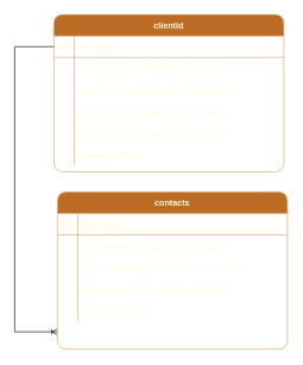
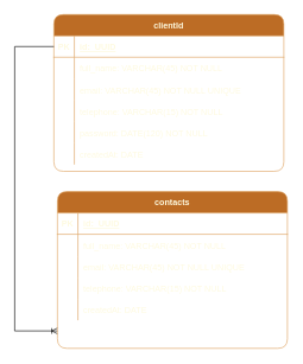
  <mxCell id="0" />
  <mxCell id="1" parent="0" />
  <mxCell id="2" value="clientId" style="shape=table;startSize=30;container=1;collapsible=1;childLayout=tableLayout;fixedRows=1;rowLines=0;fontStyle=1;align=center;resizeLast=1;labelBackgroundColor=none;swimlaneFillColor=none;rounded=1;swimlaneLine=1;shadow=0;fillColor=#BC6C25;fontColor=#FEFAE0;strokeColor=#DDA15E;" parent="1" vertex="1"><mxGeometry x="75" y="20" width="322.75" height="220.5" as="geometry"><mxRectangle x="273" y="180" width="76" height="30" as="alternateBounds" /></mxGeometry></mxCell>
  <mxCell id="3" value="" style="shape=partialRectangle;collapsible=0;dropTarget=0;pointerEvents=0;fillColor=none;points=[[0,0.5],[1,0.5]];portConstraint=eastwest;top=0;left=0;right=0;bottom=1;labelBackgroundColor=none;strokeColor=#DDA15E;fontColor=#FEFAE0;" parent="2" vertex="1"><mxGeometry y="30" width="322.75" height="30" as="geometry" /></mxCell>
  <mxCell id="4" value="PK" style="shape=partialRectangle;overflow=hidden;connectable=0;fillColor=none;top=0;left=0;bottom=0;right=0;fontStyle=1;labelBackgroundColor=none;strokeColor=#DDA15E;fontColor=#FEFAE0;" parent="3" vertex="1"><mxGeometry width="28.75" height="30" as="geometry"><mxRectangle width="28.75" height="30" as="alternateBounds" /></mxGeometry></mxCell>
  <mxCell id="5" value="id:  UUID" style="shape=partialRectangle;overflow=hidden;connectable=0;fillColor=none;top=0;left=0;bottom=0;right=0;align=left;spacingLeft=6;fontStyle=5;labelBackgroundColor=none;strokeColor=#DDA15E;fontColor=#FEFAE0;" parent="3" vertex="1"><mxGeometry x="28.75" width="294" height="30" as="geometry"><mxRectangle width="294" height="30" as="alternateBounds" /></mxGeometry></mxCell>
  <mxCell id="6" value="" style="shape=partialRectangle;collapsible=0;dropTarget=0;pointerEvents=0;fillColor=none;points=[[0,0.5],[1,0.5]];portConstraint=eastwest;top=0;left=0;right=0;bottom=0;labelBackgroundColor=none;strokeColor=#DDA15E;fontColor=#FEFAE0;" parent="2" vertex="1"><mxGeometry y="60" width="322.75" height="31" as="geometry" /></mxCell>
  <mxCell id="7" value="" style="shape=partialRectangle;overflow=hidden;connectable=0;fillColor=none;top=0;left=0;bottom=0;right=0;labelBackgroundColor=none;strokeColor=#DDA15E;fontColor=#FEFAE0;" parent="6" vertex="1"><mxGeometry width="28.75" height="31" as="geometry"><mxRectangle width="28.75" height="31" as="alternateBounds" /></mxGeometry></mxCell>
  <mxCell id="8" value="full_name: VARCHAR(45) NOT NULL" style="shape=partialRectangle;overflow=hidden;connectable=0;fillColor=none;top=0;left=0;bottom=0;right=0;align=left;spacingLeft=6;labelBackgroundColor=none;strokeColor=#DDA15E;fontColor=#FEFAE0;" parent="6" vertex="1"><mxGeometry x="28.75" width="294" height="31" as="geometry"><mxRectangle width="294" height="31" as="alternateBounds" /></mxGeometry></mxCell>
  <mxCell id="9" value="" style="shape=partialRectangle;collapsible=0;dropTarget=0;pointerEvents=0;fillColor=none;points=[[0,0.5],[1,0.5]];portConstraint=eastwest;top=0;left=0;right=0;bottom=0;labelBackgroundColor=none;strokeColor=#DDA15E;fontColor=#FEFAE0;" parent="2" vertex="1"><mxGeometry y="91" width="322.75" height="30" as="geometry" /></mxCell>
  <mxCell id="10" value="" style="shape=partialRectangle;overflow=hidden;connectable=0;fillColor=none;top=0;left=0;bottom=0;right=0;labelBackgroundColor=none;strokeColor=#DDA15E;fontColor=#FEFAE0;" parent="9" vertex="1"><mxGeometry width="28.75" height="30" as="geometry"><mxRectangle width="28.75" height="30" as="alternateBounds" /></mxGeometry></mxCell>
  <mxCell id="11" value="email: VARCHAR(45) NOT NULL UNIQUE" style="shape=partialRectangle;overflow=hidden;connectable=0;fillColor=none;top=0;left=0;bottom=0;right=0;align=left;spacingLeft=6;labelBackgroundColor=none;strokeColor=#DDA15E;fontColor=#FEFAE0;" parent="9" vertex="1"><mxGeometry x="28.75" width="294" height="30" as="geometry"><mxRectangle width="294" height="30" as="alternateBounds" /></mxGeometry></mxCell>
  <mxCell id="12" value="" style="shape=partialRectangle;collapsible=0;dropTarget=0;pointerEvents=0;fillColor=none;points=[[0,0.5],[1,0.5]];portConstraint=eastwest;top=0;left=0;right=0;bottom=0;labelBackgroundColor=none;strokeColor=#DDA15E;fontColor=#FEFAE0;" parent="2" vertex="1"><mxGeometry y="121" width="322.75" height="30" as="geometry" /></mxCell>
  <mxCell id="13" value="" style="shape=partialRectangle;overflow=hidden;connectable=0;fillColor=none;top=0;left=0;bottom=0;right=0;labelBackgroundColor=none;strokeColor=#DDA15E;fontColor=#FEFAE0;" parent="12" vertex="1"><mxGeometry width="28.75" height="30" as="geometry"><mxRectangle width="28.75" height="30" as="alternateBounds" /></mxGeometry></mxCell>
  <mxCell id="14" value="telephone: VARCHAR(15) NOT NULL" style="shape=partialRectangle;overflow=hidden;connectable=0;fillColor=none;top=0;left=0;bottom=0;right=0;align=left;spacingLeft=6;labelBackgroundColor=none;strokeColor=#DDA15E;fontColor=#FEFAE0;" parent="12" vertex="1"><mxGeometry x="28.75" width="294" height="30" as="geometry"><mxRectangle width="294" height="30" as="alternateBounds" /></mxGeometry></mxCell>
  <mxCell id="15" value="" style="shape=partialRectangle;collapsible=0;dropTarget=0;pointerEvents=0;fillColor=none;points=[[0,0.5],[1,0.5]];portConstraint=eastwest;top=0;left=0;right=0;bottom=0;labelBackgroundColor=none;strokeColor=#DDA15E;fontColor=#FEFAE0;" parent="2" vertex="1"><mxGeometry y="151" width="322.75" height="30" as="geometry" /></mxCell>
  <mxCell id="16" value="" style="shape=partialRectangle;overflow=hidden;connectable=0;fillColor=none;top=0;left=0;bottom=0;right=0;labelBackgroundColor=none;strokeColor=#DDA15E;fontColor=#FEFAE0;" parent="15" vertex="1"><mxGeometry width="28.75" height="30" as="geometry"><mxRectangle width="28.75" height="30" as="alternateBounds" /></mxGeometry></mxCell>
- <mxCell id="17" value="password: VARCHAR(120) NOT NULL" style="shape=partialRectangle;overflow=hidden;connectable=0;fillColor=none;top=0;left=0;bottom=0;right=0;align=left;spacingLeft=6;labelBackgroundColor=none;strokeColor=#DDA15E;fontColor=#FEFAE0;" parent="15" vertex="1"><mxGeometry x="28.75" width="294" height="30" as="geometry"><mxRectangle width="294" height="30" as="alternateBounds" /></mxGeometry></mxCell>
+ <mxCell id="17" value="password: DATE(120) NOT NULL" style="shape=partialRectangle;overflow=hidden;connectable=0;fillColor=none;top=0;left=0;bottom=0;right=0;align=left;spacingLeft=6;labelBackgroundColor=none;strokeColor=#DDA15E;fontColor=#FEFAE0;" parent="15" vertex="1"><mxGeometry x="28.75" width="294" height="30" as="geometry"><mxRectangle width="294" height="30" as="alternateBounds" /></mxGeometry></mxCell>
  <mxCell id="18" value="" style="shape=partialRectangle;collapsible=0;dropTarget=0;pointerEvents=0;fillColor=none;points=[[0,0.5],[1,0.5]];portConstraint=eastwest;top=0;left=0;right=0;bottom=0;labelBackgroundColor=none;strokeColor=#DDA15E;fontColor=#FEFAE0;" parent="2" vertex="1"><mxGeometry y="181" width="322.75" height="30" as="geometry" /></mxCell>
  <mxCell id="19" value="" style="shape=partialRectangle;overflow=hidden;connectable=0;fillColor=none;top=0;left=0;bottom=0;right=0;labelBackgroundColor=none;strokeColor=#DDA15E;fontColor=#FEFAE0;" parent="18" vertex="1"><mxGeometry width="28.75" height="30" as="geometry"><mxRectangle width="28.75" height="30" as="alternateBounds" /></mxGeometry></mxCell>
  <mxCell id="20" value="createdAt: DATE " style="shape=partialRectangle;overflow=hidden;connectable=0;fillColor=none;top=0;left=0;bottom=0;right=0;align=left;spacingLeft=6;labelBackgroundColor=none;strokeColor=#DDA15E;fontColor=#FEFAE0;" parent="18" vertex="1"><mxGeometry x="28.75" width="294" height="30" as="geometry"><mxRectangle width="294" height="30" as="alternateBounds" /></mxGeometry></mxCell>
  <mxCell id="21" style="edgeStyle=orthogonalEdgeStyle;rounded=0;sketch=0;orthogonalLoop=1;jettySize=auto;html=1;exitX=0;exitY=0.5;exitDx=0;exitDy=0;entryX=0;entryY=0.5;entryDx=0;entryDy=0;shadow=0;endArrow=ERoneToMany;endFill=0;" parent="1" source="3" target="38" edge="1"><mxGeometry relative="1" as="geometry"><Array as="points"><mxPoint x="20" y="65" /><mxPoint x="20" y="465" /></Array></mxGeometry></mxCell>
  <mxCell id="22" value="contacts" style="shape=table;startSize=30;container=1;collapsible=1;childLayout=tableLayout;fixedRows=1;rowLines=0;fontStyle=1;align=center;resizeLast=1;labelBackgroundColor=none;swimlaneFillColor=none;rounded=1;swimlaneLine=1;shadow=0;fillColor=#BC6C25;fontColor=#FEFAE0;strokeColor=#DDA15E;" vertex="1" parent="1"><mxGeometry x="80" y="269" width="322.75" height="220.5" as="geometry"><mxRectangle x="273" y="180" width="76" height="30" as="alternateBounds" /></mxGeometry></mxCell>
  <mxCell id="23" value="" style="shape=partialRectangle;collapsible=0;dropTarget=0;pointerEvents=0;fillColor=none;points=[[0,0.5],[1,0.5]];portConstraint=eastwest;top=0;left=0;right=0;bottom=1;labelBackgroundColor=none;strokeColor=#DDA15E;fontColor=#FEFAE0;" vertex="1" parent="22"><mxGeometry y="30" width="322.75" height="30" as="geometry" /></mxCell>
  <mxCell id="24" value="PK" style="shape=partialRectangle;overflow=hidden;connectable=0;fillColor=none;top=0;left=0;bottom=0;right=0;fontStyle=1;labelBackgroundColor=none;strokeColor=#DDA15E;fontColor=#FEFAE0;" vertex="1" parent="23"><mxGeometry width="28.75" height="30" as="geometry"><mxRectangle width="28.75" height="30" as="alternateBounds" /></mxGeometry></mxCell>
  <mxCell id="25" value="id:  UUID" style="shape=partialRectangle;overflow=hidden;connectable=0;fillColor=none;top=0;left=0;bottom=0;right=0;align=left;spacingLeft=6;fontStyle=5;labelBackgroundColor=none;strokeColor=#DDA15E;fontColor=#FEFAE0;" vertex="1" parent="23"><mxGeometry x="28.75" width="294" height="30" as="geometry"><mxRectangle width="294" height="30" as="alternateBounds" /></mxGeometry></mxCell>
  <mxCell id="26" value="" style="shape=partialRectangle;collapsible=0;dropTarget=0;pointerEvents=0;fillColor=none;points=[[0,0.5],[1,0.5]];portConstraint=eastwest;top=0;left=0;right=0;bottom=0;labelBackgroundColor=none;strokeColor=#DDA15E;fontColor=#FEFAE0;" vertex="1" parent="22"><mxGeometry y="60" width="322.75" height="31" as="geometry" /></mxCell>
  <mxCell id="27" value="" style="shape=partialRectangle;overflow=hidden;connectable=0;fillColor=none;top=0;left=0;bottom=0;right=0;labelBackgroundColor=none;strokeColor=#DDA15E;fontColor=#FEFAE0;" vertex="1" parent="26"><mxGeometry width="28.75" height="31" as="geometry"><mxRectangle width="28.75" height="31" as="alternateBounds" /></mxGeometry></mxCell>
  <mxCell id="28" value="full_name: VARCHAR(45) NOT NULL" style="shape=partialRectangle;overflow=hidden;connectable=0;fillColor=none;top=0;left=0;bottom=0;right=0;align=left;spacingLeft=6;labelBackgroundColor=none;strokeColor=#DDA15E;fontColor=#FEFAE0;" vertex="1" parent="26"><mxGeometry x="28.75" width="294" height="31" as="geometry"><mxRectangle width="294" height="31" as="alternateBounds" /></mxGeometry></mxCell>
  <mxCell id="29" value="" style="shape=partialRectangle;collapsible=0;dropTarget=0;pointerEvents=0;fillColor=none;points=[[0,0.5],[1,0.5]];portConstraint=eastwest;top=0;left=0;right=0;bottom=0;labelBackgroundColor=none;strokeColor=#DDA15E;fontColor=#FEFAE0;" vertex="1" parent="22"><mxGeometry y="91" width="322.75" height="30" as="geometry" /></mxCell>
  <mxCell id="30" value="" style="shape=partialRectangle;overflow=hidden;connectable=0;fillColor=none;top=0;left=0;bottom=0;right=0;labelBackgroundColor=none;strokeColor=#DDA15E;fontColor=#FEFAE0;" vertex="1" parent="29"><mxGeometry width="28.75" height="30" as="geometry"><mxRectangle width="28.75" height="30" as="alternateBounds" /></mxGeometry></mxCell>
  <mxCell id="31" value="email: VARCHAR(45) NOT NULL UNIQUE" style="shape=partialRectangle;overflow=hidden;connectable=0;fillColor=none;top=0;left=0;bottom=0;right=0;align=left;spacingLeft=6;labelBackgroundColor=none;strokeColor=#DDA15E;fontColor=#FEFAE0;" vertex="1" parent="29"><mxGeometry x="28.75" width="294" height="30" as="geometry"><mxRectangle width="294" height="30" as="alternateBounds" /></mxGeometry></mxCell>
  <mxCell id="32" value="" style="shape=partialRectangle;collapsible=0;dropTarget=0;pointerEvents=0;fillColor=none;points=[[0,0.5],[1,0.5]];portConstraint=eastwest;top=0;left=0;right=0;bottom=0;labelBackgroundColor=none;strokeColor=#DDA15E;fontColor=#FEFAE0;" vertex="1" parent="22"><mxGeometry y="121" width="322.75" height="30" as="geometry" /></mxCell>
  <mxCell id="33" value="" style="shape=partialRectangle;overflow=hidden;connectable=0;fillColor=none;top=0;left=0;bottom=0;right=0;labelBackgroundColor=none;strokeColor=#DDA15E;fontColor=#FEFAE0;" vertex="1" parent="32"><mxGeometry width="28.75" height="30" as="geometry"><mxRectangle width="28.75" height="30" as="alternateBounds" /></mxGeometry></mxCell>
  <mxCell id="34" value="telephone: VARCHAR(15) NOT NULL" style="shape=partialRectangle;overflow=hidden;connectable=0;fillColor=none;top=0;left=0;bottom=0;right=0;align=left;spacingLeft=6;labelBackgroundColor=none;strokeColor=#DDA15E;fontColor=#FEFAE0;" vertex="1" parent="32"><mxGeometry x="28.75" width="294" height="30" as="geometry"><mxRectangle width="294" height="30" as="alternateBounds" /></mxGeometry></mxCell>
  <mxCell id="35" value="" style="shape=partialRectangle;collapsible=0;dropTarget=0;pointerEvents=0;fillColor=none;points=[[0,0.5],[1,0.5]];portConstraint=eastwest;top=0;left=0;right=0;bottom=0;labelBackgroundColor=none;strokeColor=#DDA15E;fontColor=#FEFAE0;" vertex="1" parent="22"><mxGeometry y="151" width="322.75" height="30" as="geometry" /></mxCell>
  <mxCell id="36" value="" style="shape=partialRectangle;overflow=hidden;connectable=0;fillColor=none;top=0;left=0;bottom=0;right=0;labelBackgroundColor=none;strokeColor=#DDA15E;fontColor=#FEFAE0;" vertex="1" parent="35"><mxGeometry width="28.75" height="30" as="geometry"><mxRectangle width="28.75" height="30" as="alternateBounds" /></mxGeometry></mxCell>
  <mxCell id="37" value="createdAt: DATE " style="shape=partialRectangle;overflow=hidden;connectable=0;fillColor=none;top=0;left=0;bottom=0;right=0;align=left;spacingLeft=6;labelBackgroundColor=none;strokeColor=#DDA15E;fontColor=#FEFAE0;" vertex="1" parent="35"><mxGeometry x="28.75" width="294" height="30" as="geometry"><mxRectangle width="294" height="30" as="alternateBounds" /></mxGeometry></mxCell>
  <mxCell id="38" value="" style="shape=partialRectangle;collapsible=0;dropTarget=0;pointerEvents=0;fillColor=none;points=[[0,0.5],[1,0.5]];portConstraint=eastwest;top=0;left=0;right=0;bottom=0;labelBackgroundColor=none;strokeColor=#DDA15E;fontColor=#FEFAE0;" vertex="1" parent="22"><mxGeometry y="181" width="322.75" height="30" as="geometry" /></mxCell>
